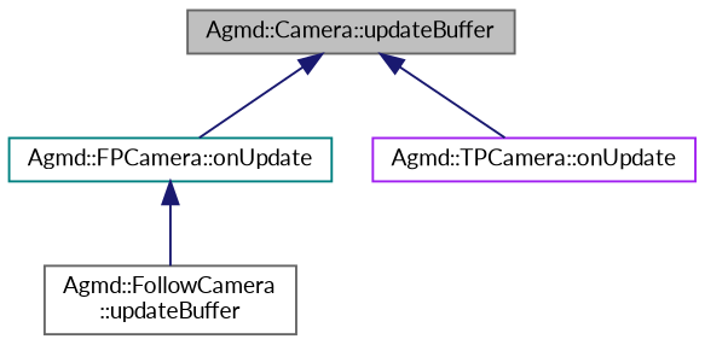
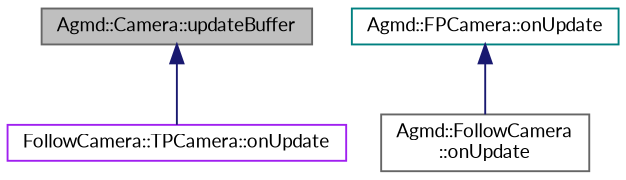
  digraph {
    fontname=Lato
    rankdir=TB
    node [color=gray40 fillcolor=white fontname=Lato fontsize=10 shape=record style=filled]
    edge [color=midnightblue dir=back fontname=Lato fontsize=10 labelfontname=Helvetica labelfontsize=10 style=solid]
    n1 [fillcolor=grey75 fontcolor=black height=0.2 label="Agmd::Camera::updateBuffer" width=0.4]
    n2 [color=teal height=0.2 label="Agmd::FPCamera::onUpdate" width=0.4]
-   n3 [color=purple height=0.2 label="Agmd::TPCamera::onUpdate" width=0.4]
-   n4 [height=0.2 label="Agmd::FollowCamera\l::updateBuffer" width=0.4]
-   n1 -> n2
+   n3 [color=purple height=0.2 label="FollowCamera::TPCamera::onUpdate" width=0.4]
+   n4 [height=0.2 label="Agmd::FollowCamera\l::onUpdate" width=0.4]
    n1 -> n3
    n2 -> n4
  }
